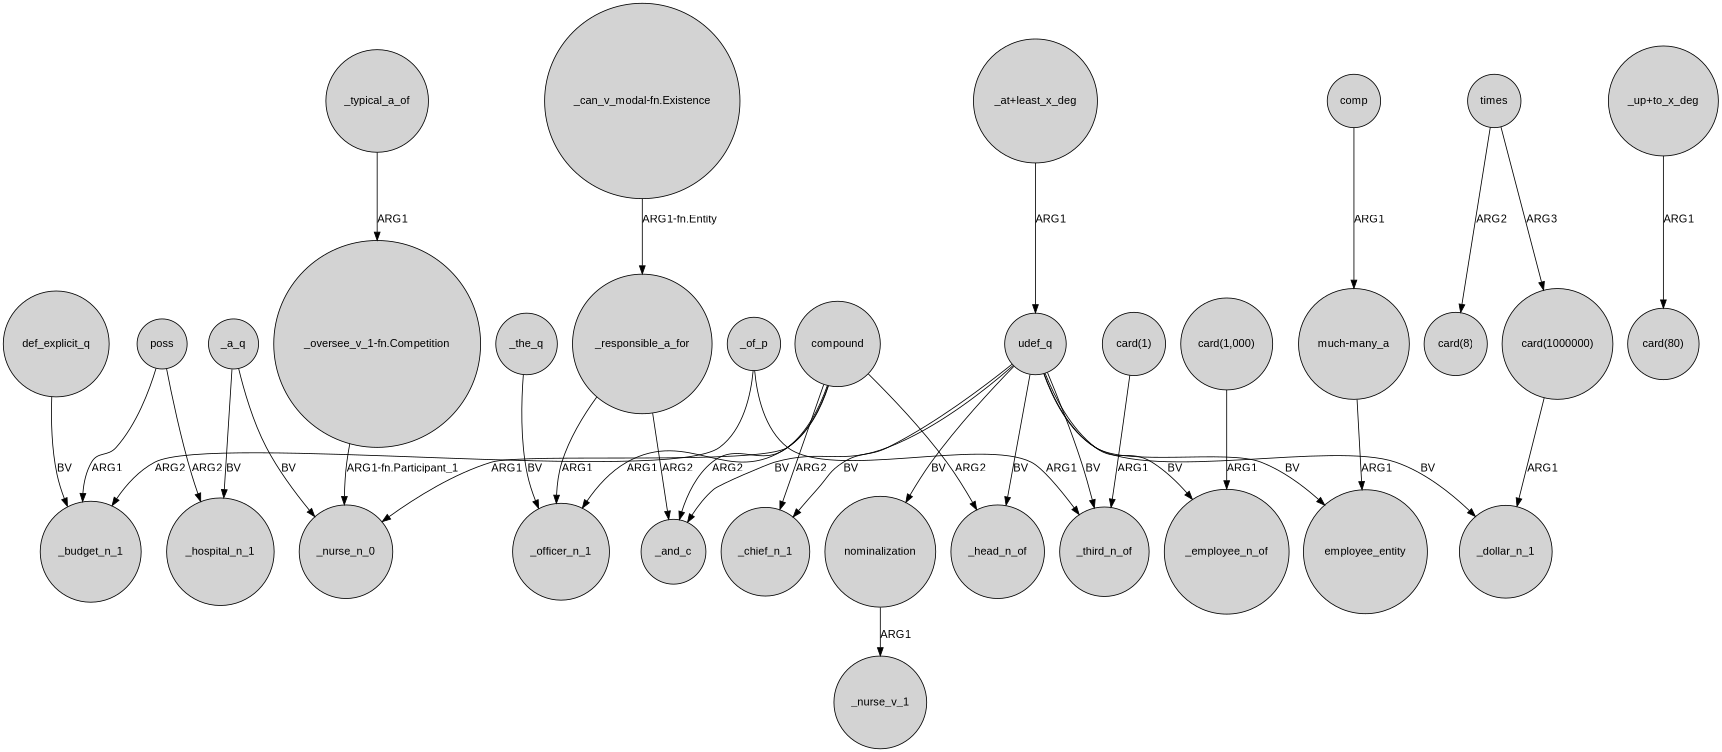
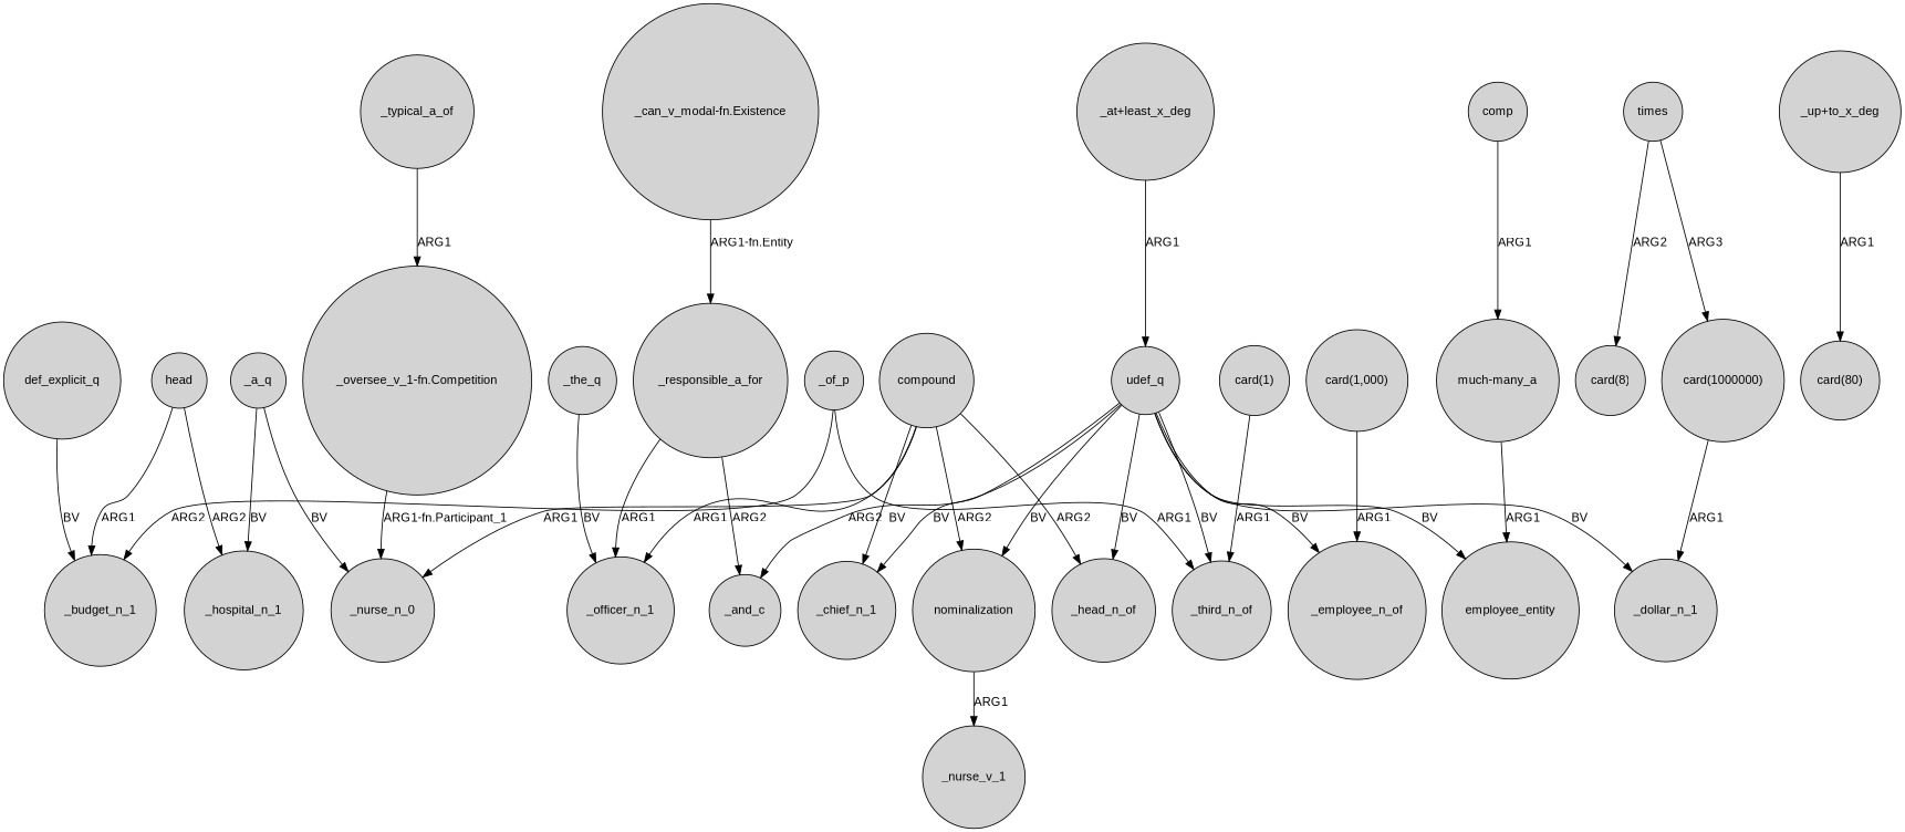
  digraph {
    fontname="Liberation Sans"
    node [fontname="Liberation Sans" shape=circle style=filled]
    edge [fontname="Liberation Sans"]
    n1 [label=_nurse_n_0]
    compound
    _chief_n_1
    nominalization
    _officer_n_1
    _head_n_of
    _nurse_v_1
    "_can_v_modal-fn.Existence"
    _responsible_a_for
    _and_c
    _of_p
    _budget_n_1
    _third_n_of
    "card(1)"
    udef_q
    _employee_n_of
    n17 [label=employee_entity]
    _dollar_n_1
    times
    "card(1000000)"
    "card(8)"
-   poss
+   poss [label=head]
    _hospital_n_1
    def_explicit_q
    _a_q
    "card(1,000)"
    comp
    "much-many_a"
    _typical_a_of
    "_oversee_v_1-fn.Competition"
    _the_q
    "_up+to_x_deg"
    "card(80)"
    "_at+least_x_deg"
    compound -> n1 [label=ARG1]
-   compound -> _chief_n_1 [label=ARG2]
-   compound -> _and_c [label=ARG2]
+   compound -> _chief_n_1 [label=BV]
+   compound -> nominalization [label=ARG2]
    compound -> _officer_n_1 [label=ARG1]
    compound -> _head_n_of [label=ARG2]
    nominalization -> _nurse_v_1 [label=ARG1]
    "_can_v_modal-fn.Existence" -> _responsible_a_for [label="ARG1-fn.Entity"]
    _responsible_a_for -> _officer_n_1 [label=ARG1]
    _responsible_a_for -> _and_c [label=ARG2]
    _of_p -> _budget_n_1 [label=ARG2]
    _of_p -> _third_n_of [label=ARG1]
    "card(1)" -> _third_n_of [label=ARG1]
    udef_q -> _chief_n_1 [label=BV]
    udef_q -> nominalization [label=BV]
    udef_q -> _head_n_of [label=BV]
-   udef_q -> _and_c [label=BV]
+   udef_q -> _and_c [label=ARG2]
    udef_q -> _third_n_of [label=BV]
    udef_q -> _employee_n_of [label=BV]
    udef_q -> n17 [label=BV]
    udef_q -> _dollar_n_1 [label=BV]
    times -> "card(1000000)" [label=ARG3]
    times -> "card(8)" [label=ARG2]
    "card(1000000)" -> _dollar_n_1 [label=ARG1]
    poss -> _budget_n_1 [label=ARG1]
    poss -> _hospital_n_1 [label=ARG2]
    def_explicit_q -> _budget_n_1 [label=BV]
    _a_q -> n1 [label=BV]
    _a_q -> _hospital_n_1 [label=BV]
    "card(1,000)" -> _employee_n_of [label=ARG1]
    comp -> "much-many_a" [label=ARG1]
    "much-many_a" -> n17 [label=ARG1]
    _typical_a_of -> "_oversee_v_1-fn.Competition" [label=ARG1]
    "_oversee_v_1-fn.Competition" -> n1 [label="ARG1-fn.Participant_1"]
    _the_q -> _officer_n_1 [label=BV]
    "_up+to_x_deg" -> "card(80)" [label=ARG1]
    "_at+least_x_deg" -> udef_q [label=ARG1]
  }
